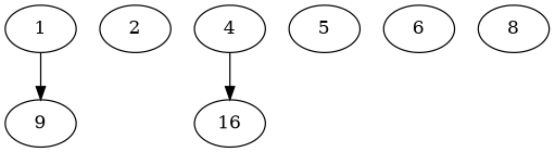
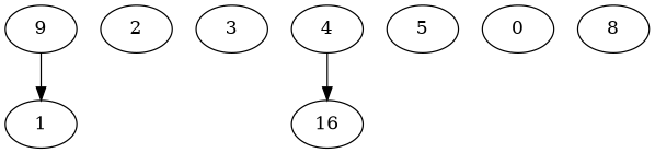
  digraph {
    node [alpha=0.08]
    1 [expect_size=35870720]
    9 [alpha=0.12 expect_size=6320128]
    2 [alpha=0.14 expect_size=28072960]
+   3 [alpha=0.15 expect_size=16526336]
    4 [alpha=0.16 expect_size=43447296]
    n6 [expect_size=33876992 label=16]
    5 [alpha=0.03 expect_size=26742784]
-   6 [alpha=0.18 expect_size=24461312]
+   6 [alpha=0.18 expect_size=24461312 label=0]
    8 [alpha=0.13 expect_size=29121536]
-   1 -> 9
+   9 -> 1
    4 -> n6
  }
